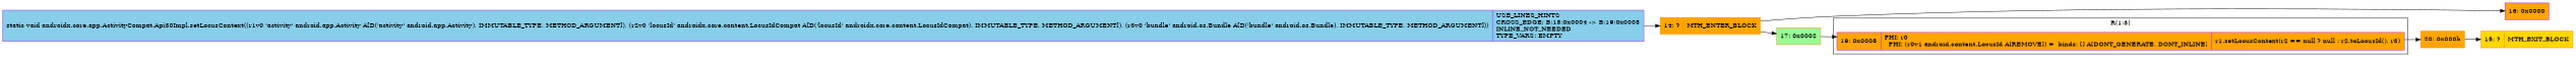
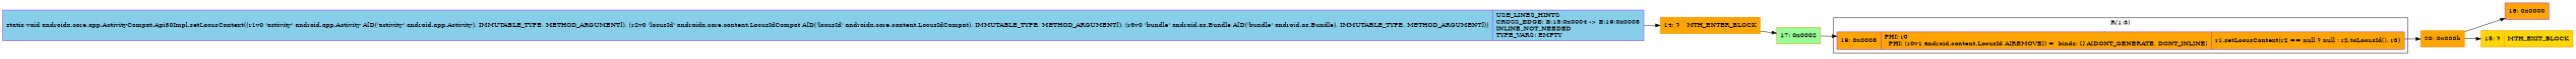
  digraph {
    rankdir=LR
    node [color=darkorange fillcolor=orange shape=record style=filled]
    n1 [color=purple label="{19\:\ 0x0008|PHI: r0 \l  PHI: (r0v1 android.content.LocusId A[REMOVE]) =  binds: [] A[DONT_GENERATE, DONT_INLINE]\l|r1.setLocusContext(r2 == null ? null : r2.toLocusId(), r3)\l}"]
    n2 [label="{20\:\ 0x000b}"]
    n3 [fillcolor=gold label="{15\:\ ?|MTH_EXIT_BLOCK\l}"]
    n4 [label="{14\:\ ?|MTH_ENTER_BLOCK\l}"]
    n5 [color=purple label="{16\:\ 0x0000}"]
    n6 [fillcolor=palegreen label="{17\:\ 0x0002}"]
    n7 [color=purple fillcolor=skyblue label="{static void androidx.core.app.ActivityCompat.Api30Impl.setLocusContext((r1v0 'activity' android.app.Activity A[D('activity' android.app.Activity), IMMUTABLE_TYPE, METHOD_ARGUMENT]), (r2v0 'locusId' androidx.core.content.LocusIdCompat A[D('locusId' androidx.core.content.LocusIdCompat), IMMUTABLE_TYPE, METHOD_ARGUMENT]), (r3v0 'bundle' android.os.Bundle A[D('bundle' android.os.Bundle), IMMUTABLE_TYPE, METHOD_ARGUMENT]))  | USE_LINES_HINTS\lCROSS_EDGE: B:18:0x0004 \-\> B:19:0x0008\lINLINE_NOT_NEEDED\lTYPE_VARS: EMPTY\l}"]
    subgraph cluster_1 {
      label="R(1:3)"
      n1
    }
    n1 -> n2
    n2 -> n3
-   n4 -> n5
+   n2 -> n5
    n4 -> n6
    n6 -> n1
    n7 -> n4
  }
